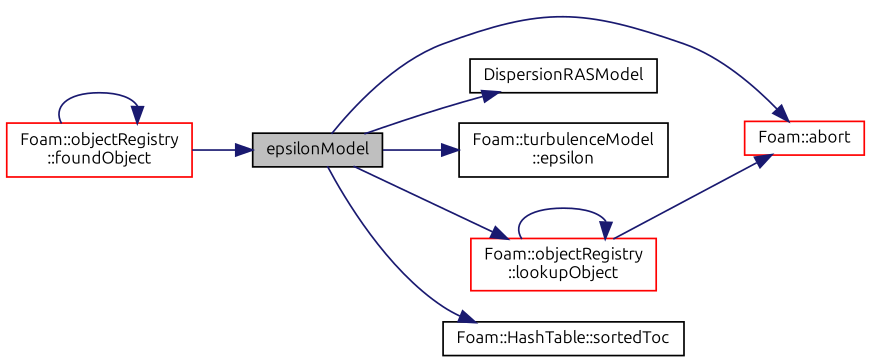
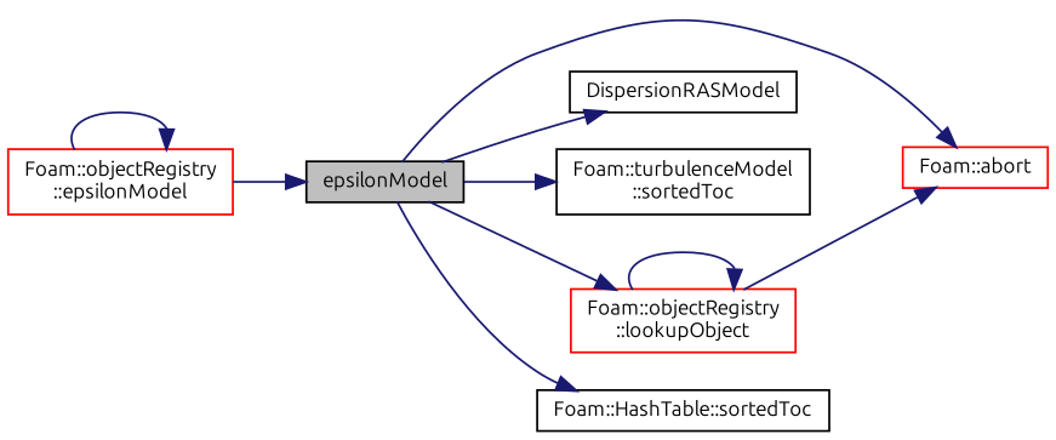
  digraph {
    fontname=Ubuntu
    rankdir=LR
    node [color=black fontname=Ubuntu fontsize=10 shape=record]
    edge [color=midnightblue fontname=Ubuntu fontsize=10 labelfontname=FreeSans labelfontsize=10 style=solid]
    n1 [fillcolor=grey75 fontcolor=black height=0.2 label=epsilonModel style=filled width=0.4]
    n2 [color=red height=0.2 label="Foam::abort" width=0.4]
    n3 [height=0.2 label=DispersionRASModel width=0.4]
-   n4 [height=0.2 label="Foam::turbulenceModel\l::epsilon" width=0.4]
+   n4 [height=0.2 label="Foam::turbulenceModel\l::sortedToc" width=0.4]
    n5 [color=red height=0.2 label="Foam::objectRegistry\l::lookupObject" width=0.4]
    n6 [height=0.2 label="Foam::HashTable::sortedToc" width=0.4]
-   n7 [color=red height=0.2 label="Foam::objectRegistry\l::foundObject" width=0.4]
+   n7 [color=red height=0.2 label="Foam::objectRegistry\l::epsilonModel" width=0.4]
    n1 -> n2
    n1 -> n3
    n1 -> n4
    n1 -> n5
    n1 -> n6
    n5 -> n2
    n5 -> n5
    n7 -> n1
    n7 -> n7
  }
